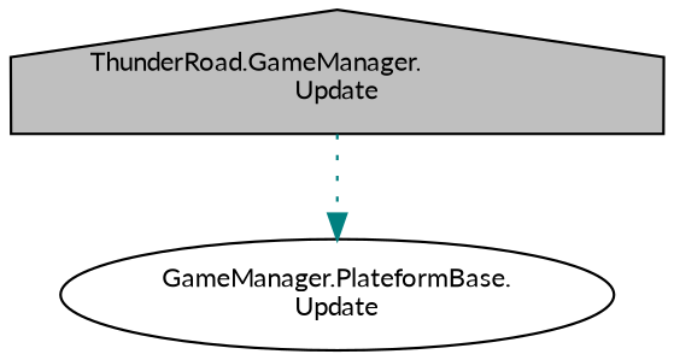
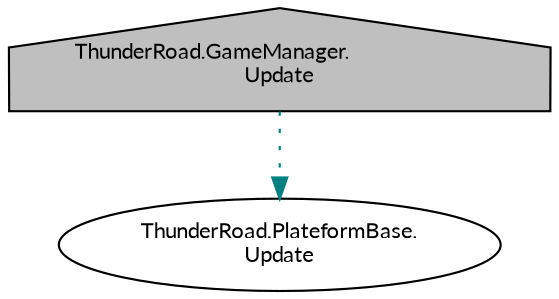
  digraph {
    rankdir=TB
    fontname=Lato
    node [color=black fontname=Lato fontsize=10 style=filled]
    n1 [fillcolor=grey75 fontcolor=black height=0.2 label="ThunderRoad.GameManager.\lUpdate" shape=house width=0.4]
-   n2 [fillcolor=white height=0.2 label="GameManager.PlateformBase.\lUpdate" shape=ellipse width=0.4]
+   n2 [fillcolor=white height=0.2 label="ThunderRoad.PlateformBase.\lUpdate" shape=ellipse width=0.4]
    n1 -> n2 [color=teal fontname=Lato fontsize=10 labelfontname=Helvetica labelfontsize=10 style=dotted]
  }
